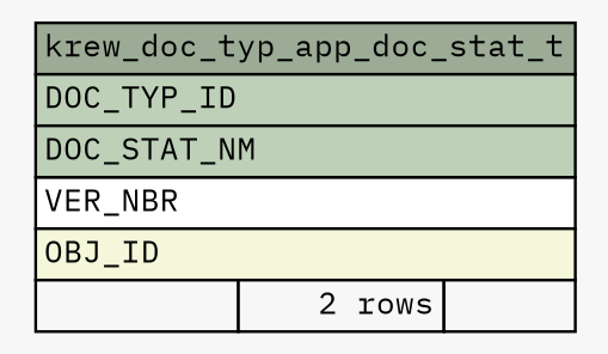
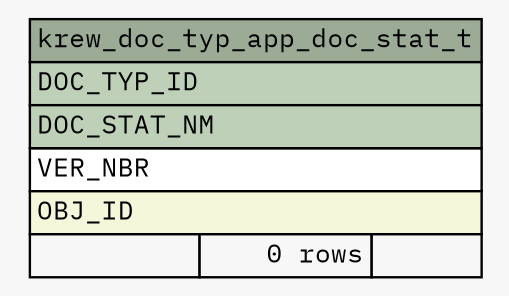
  digraph {
    bgcolor="#f7f7f7"
    fontname="IBM Plex Mono"
    fontsize=11
    nodesep=0.18
    rankdir=RL
    ranksep=0.46
-   n1 [fontname="IBM Plex Mono" fontsize=11 label=<     <TABLE BORDER="0" CELLBORDER="1" CELLSPACING="0" BGCOLOR="#ffffff">       <TR><TD COLSPAN="3" BGCOLOR="#9bab96" ALIGN="CENTER">krew_doc_typ_app_doc_stat_t</TD></TR>       <TR><TD PORT="DOC_TYP_ID" COLSPAN="3" BGCOLOR="#bed1b8" ALIGN="LEFT">DOC_TYP_ID</TD></TR>       <TR><TD PORT="DOC_STAT_NM" COLSPAN="3" BGCOLOR="#bed1b8" ALIGN="LEFT">DOC_STAT_NM</TD></TR>       <TR><TD PORT="VER_NBR" COLSPAN="3" ALIGN="LEFT">VER_NBR</TD></TR>       <TR><TD PORT="OBJ_ID" COLSPAN="3" BGCOLOR="#f4f7da" ALIGN="LEFT">OBJ_ID</TD></TR>       <TR><TD ALIGN="LEFT" BGCOLOR="#f7f7f7">  </TD><TD ALIGN="RIGHT" BGCOLOR="#f7f7f7">2 rows</TD><TD ALIGN="RIGHT" BGCOLOR="#f7f7f7">  </TD></TR>     </TABLE>> shape=plaintext]
+   n1 [fontname="IBM Plex Mono" fontsize=11 label=<     <TABLE BORDER="0" CELLBORDER="1" CELLSPACING="0" BGCOLOR="#ffffff">       <TR><TD COLSPAN="3" BGCOLOR="#9bab96" ALIGN="CENTER">krew_doc_typ_app_doc_stat_t</TD></TR>       <TR><TD PORT="DOC_TYP_ID" COLSPAN="3" BGCOLOR="#bed1b8" ALIGN="LEFT">DOC_TYP_ID</TD></TR>       <TR><TD PORT="DOC_STAT_NM" COLSPAN="3" BGCOLOR="#bed1b8" ALIGN="LEFT">DOC_STAT_NM</TD></TR>       <TR><TD PORT="VER_NBR" COLSPAN="3" ALIGN="LEFT">VER_NBR</TD></TR>       <TR><TD PORT="OBJ_ID" COLSPAN="3" BGCOLOR="#f4f7da" ALIGN="LEFT">OBJ_ID</TD></TR>       <TR><TD ALIGN="LEFT" BGCOLOR="#f7f7f7">  </TD><TD ALIGN="RIGHT" BGCOLOR="#f7f7f7">0 rows</TD><TD ALIGN="RIGHT" BGCOLOR="#f7f7f7">  </TD></TR>     </TABLE>> shape=plaintext]
  }
